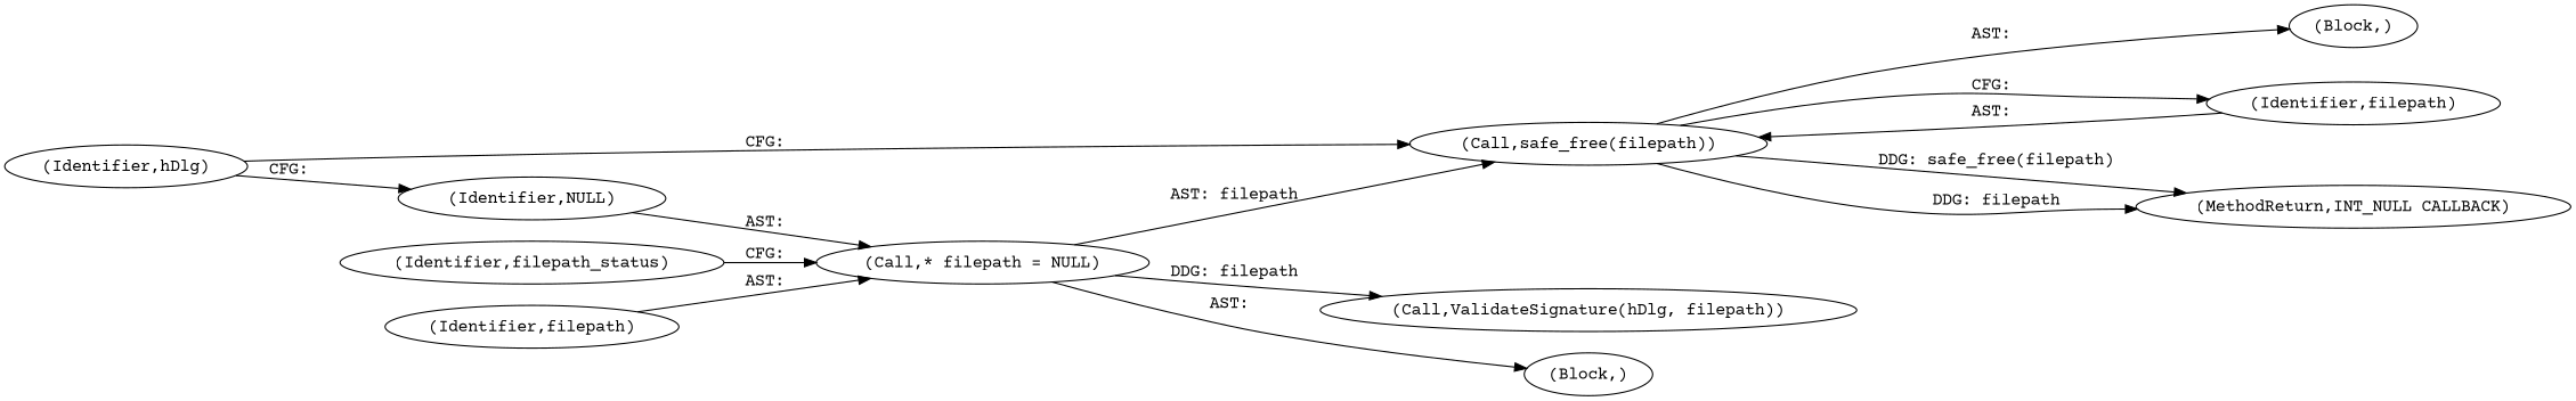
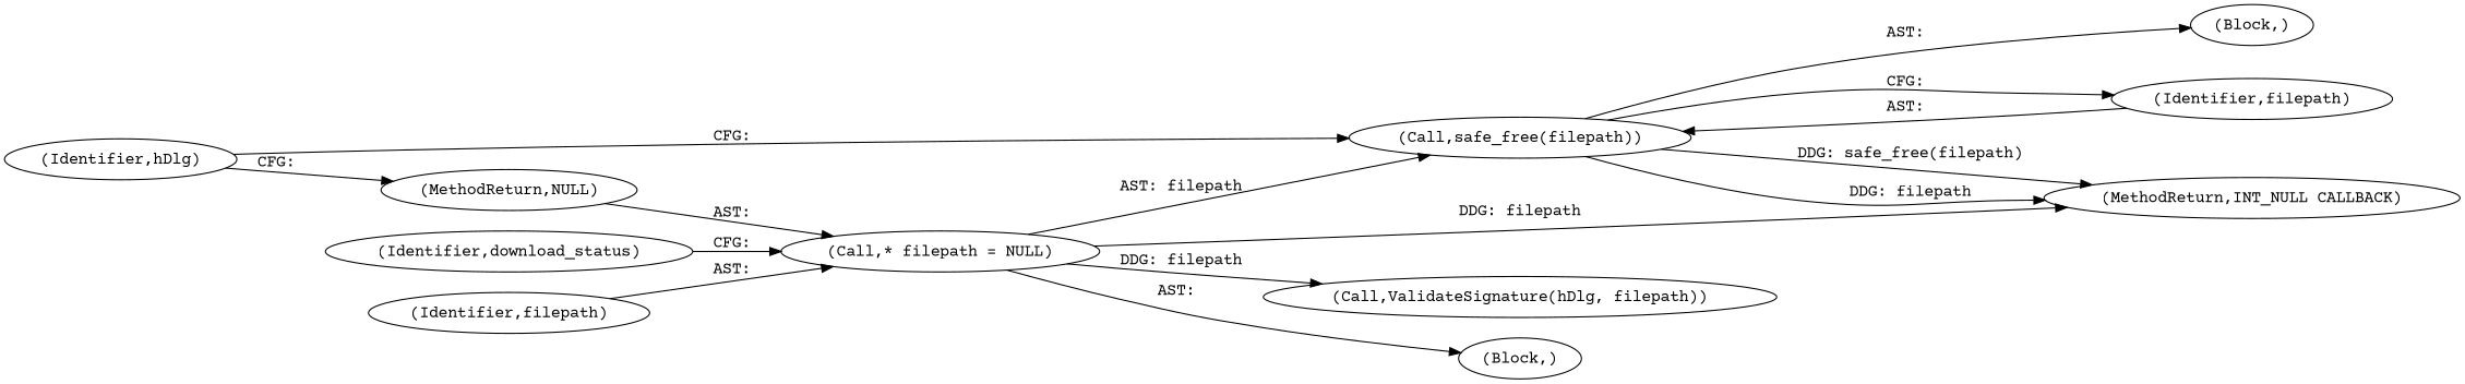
  digraph {
    fontname="Courier Prime"
    rankdir=LR
    node [fontname="Courier Prime"]
    edge [fontname="Courier Prime"]
    n1 [label="(Call,safe_free(filepath))"]
    n2 [label="(Block,)"]
    n3 [label="(Identifier,filepath)"]
    n4 [label="(MethodReturn,INT_NULL CALLBACK)"]
    n5 [label="(Call,* filepath = NULL)"]
    n6 [label="(Call,ValidateSignature(hDlg, filepath))"]
    n7 [label="(Block,)"]
-   n8 [label="(Identifier,NULL)"]
-   n9 [label="(Identifier,filepath_status)"]
+   n8 [label="(MethodReturn,NULL)"]
+   n9 [label="(Identifier,download_status)"]
    n10 [label="(Identifier,filepath)"]
    n11 [label="(Identifier,hDlg)"]
    n1 -> n2 [label="AST: "]
    n1 -> n3 [label="CFG: "]
    n1 -> n4 [label="DDG: safe_free(filepath)"]
    n1 -> n4 [label="DDG: filepath"]
    n3 -> n1 [label="AST: "]
    n5 -> n1 [label="AST: filepath"]
+   n5 -> n4 [label="DDG: filepath"]
    n5 -> n6 [label="DDG: filepath"]
    n5 -> n7 [label="AST: "]
    n8 -> n5 [label="AST: "]
    n9 -> n5 [label="CFG: "]
    n10 -> n5 [label="AST: "]
    n11 -> n1 [label="CFG: "]
    n11 -> n8 [label="CFG: "]
  }
